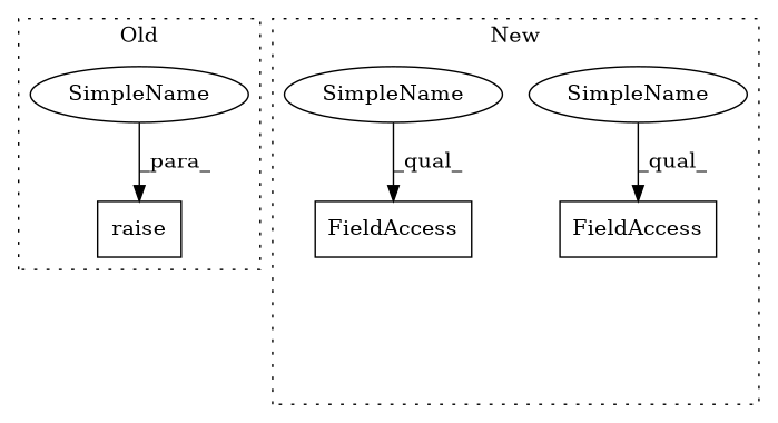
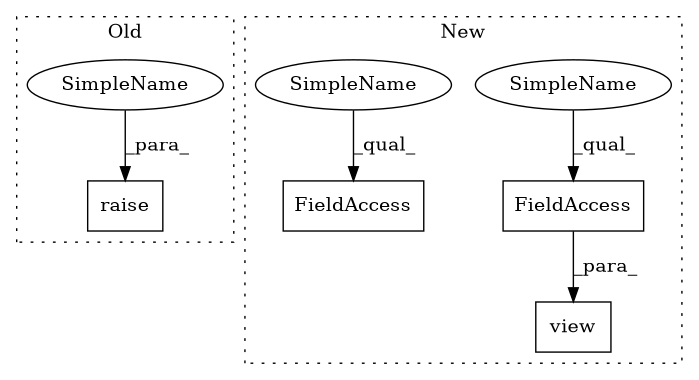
  digraph {
    node [a=42 l=4 s=5002 shape=box]
    n1 [a=32 l="6,1" label=raise s="4477,4506"]
    n2 [label=SimpleName s=4502 shape=ellipse]
+   n3 [a=32 l="5,1" label=view s="4997,5020"]
    n4 [a=22 l=18 label=FieldAccess]
    n5 [a=22 l=17 label=FieldAccess s=4885]
    n6 [label=SimpleName shape=ellipse]
    n7 [label=SimpleName s=4885 shape=ellipse]
    subgraph cluster_1 {
      label=Old
      style=dotted
      n1
      n2
    }
    subgraph cluster_2 {
      label=New
      style=dotted
+     n3
      n4
      n5
      n6
      n7
    }
    n2 -> n1 [label=_para_]
+   n4 -> n3 [label=_para_]
    n6 -> n4 [label=_qual_]
    n7 -> n5 [label=_qual_]
  }
